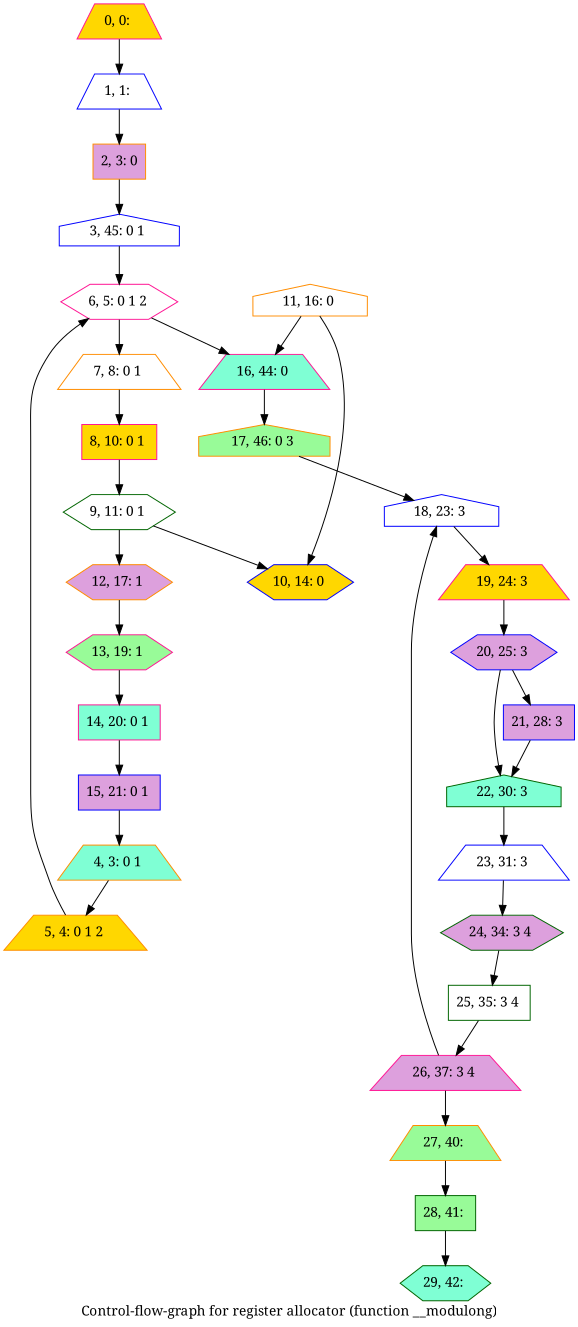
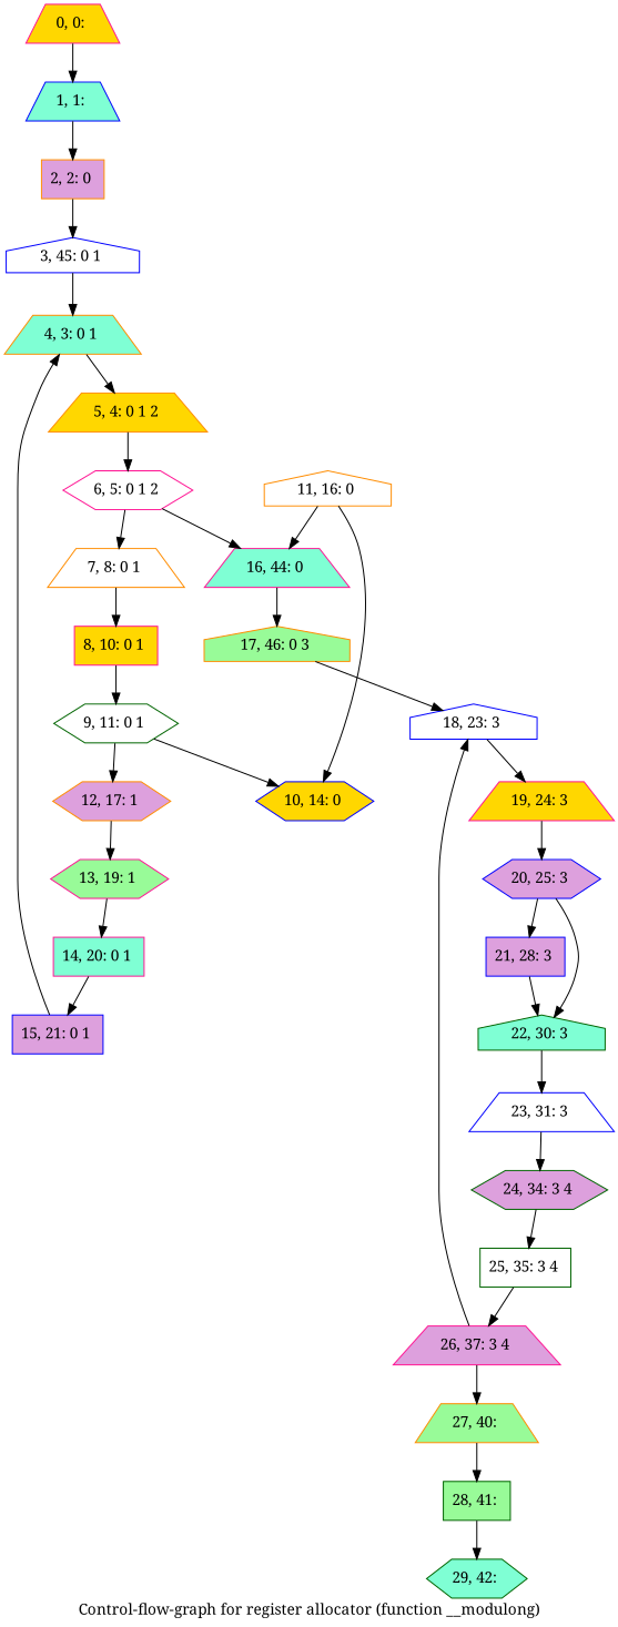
  digraph {
    fontname="Noto Serif"
    label="Control-flow-graph for register allocator (function __modulong)"
    node [color=deeppink fillcolor=white fontname="Noto Serif" shape=trapezium style=filled]
    edge [fontname="Noto Serif"]
    n1 [fillcolor=gold label="0, 0: "]
-   n2 [color=blue label="1, 1: "]
-   n3 [color=darkorange fillcolor=plum label="2, 3: 0" shape=box]
+   n2 [color=blue fillcolor=aquamarine label="1, 1: "]
+   n3 [color=darkorange fillcolor=plum label="2, 2: 0 " shape=box]
    n4 [color=blue label="3, 45: 0 1 " shape=house]
    n5 [color=darkorange fillcolor=aquamarine label="4, 3: 0 1 "]
    n6 [color=darkorange fillcolor=gold label="5, 4: 0 1 2 "]
    n7 [label="6, 5: 0 1 2 " shape=hexagon]
    n8 [color=darkorange label="7, 8: 0 1 "]
    n9 [fillcolor=aquamarine label="16, 44: 0 "]
    n10 [fillcolor=gold label="8, 10: 0 1 " shape=box]
    n11 [color=darkorange fillcolor=palegreen label="17, 46: 0 3 " shape=house]
    n12 [color=darkgreen label="9, 11: 0 1 " shape=hexagon]
    n13 [color=blue fillcolor=gold label="10, 14: 0 " shape=hexagon]
    n14 [color=darkorange fillcolor=plum label="12, 17: 1 " shape=hexagon]
    n15 [fillcolor=palegreen label="13, 19: 1 " shape=hexagon]
    n16 [color=darkorange label="11, 16: 0 " shape=house]
    n17 [fillcolor=aquamarine label="14, 20: 0 1 " shape=box]
    n18 [color=blue fillcolor=plum label="15, 21: 0 1 " shape=box]
    n19 [color=blue label="18, 23: 3 " shape=house]
    n20 [fillcolor=gold label="19, 24: 3 "]
    n21 [color=blue fillcolor=plum label="20, 25: 3 " shape=hexagon]
    n22 [color=blue fillcolor=plum label="21, 28: 3 " shape=box]
    n23 [color=darkgreen fillcolor=aquamarine label="22, 30: 3 " shape=house]
    n24 [color=blue label="23, 31: 3 "]
    n25 [color=darkgreen fillcolor=plum label="24, 34: 3 4 " shape=hexagon]
    n26 [color=darkgreen label="25, 35: 3 4 " shape=box]
    n27 [fillcolor=plum label="26, 37: 3 4 "]
    n28 [color=darkorange fillcolor=palegreen label="27, 40: "]
    n29 [color=darkgreen fillcolor=palegreen label="28, 41: " shape=box]
    n30 [color=darkgreen fillcolor=aquamarine label="29, 42: " shape=hexagon]
    n1 -> n2
    n2 -> n3
    n3 -> n4
-   n4 -> n7
+   n4 -> n5
    n5 -> n6
    n6 -> n7
    n7 -> n8
    n7 -> n9
    n8 -> n10
    n9 -> n11
    n10 -> n12
    n11 -> n19
    n12 -> n13
    n12 -> n14
    n14 -> n15
    n15 -> n17
    n16 -> n9
    n16 -> n13
    n17 -> n18
    n18 -> n5
    n19 -> n20
    n20 -> n21
    n21 -> n22
    n21 -> n23
    n22 -> n23
    n23 -> n24
    n24 -> n25
    n25 -> n26
    n26 -> n27
    n27 -> n19
    n27 -> n28
    n28 -> n29
    n29 -> n30
  }
